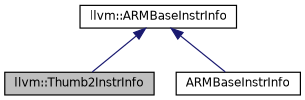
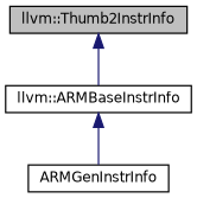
  digraph {
    node [color=black fontname=Helvetica fontsize=10 shape=record]
    edge [color=midnightblue dir=back fontname=Helvetica fontsize=10 labelfontname=Helvetica labelfontsize=10 style=solid]
    n1 [fillcolor=grey75 fontcolor=black height=0.2 label="llvm::Thumb2InstrInfo" style=filled width=0.4]
    n2 [height=0.2 label="llvm::ARMBaseInstrInfo" width=0.4]
-   n3 [height=0.2 label=ARMBaseInstrInfo width=0.4]
-   n2 -> n1
+   n3 [height=0.2 label=ARMGenInstrInfo width=0.4]
+   n1 -> n2
    n2 -> n3
  }
